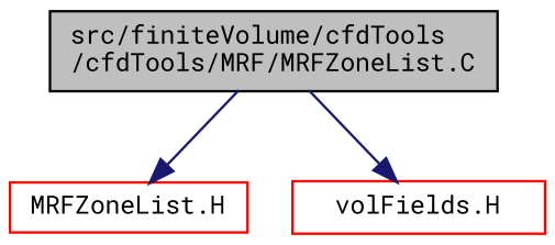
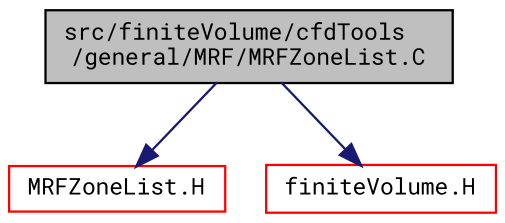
  digraph {
    fontname="Roboto Mono"
    node [color=red fontname="Roboto Mono" fontsize=10 shape=record]
    edge [color=midnightblue fontname="Roboto Mono" fontsize=10 labelfontname=Helvetica labelfontsize=10 style=solid]
-   n1 [color=black fillcolor=grey75 fontcolor=black height=0.2 label="src/finiteVolume/cfdTools\l/cfdTools/MRF/MRFZoneList.C" style=filled width=0.4]
+   n1 [color=black fillcolor=grey75 fontcolor=black height=0.2 label="src/finiteVolume/cfdTools\l/general/MRF/MRFZoneList.C" style=filled width=0.4]
    n2 [height=0.2 label="MRFZoneList.H" width=0.4]
-   n3 [height=0.2 label="volFields.H" width=0.4]
+   n3 [height=0.2 label="finiteVolume.H" width=0.4]
    n1 -> n2
    n1 -> n3
  }
